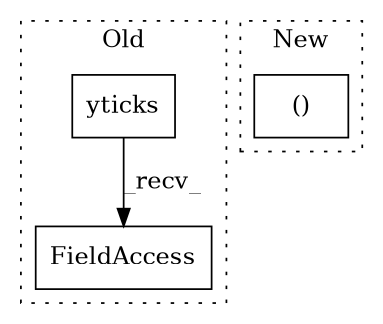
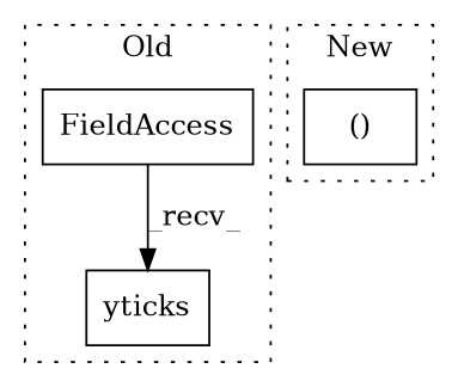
  digraph {
    node [shape=box]
    n1 [a=32 l="12,2" label=yticks s="4253,4300"]
    n2 [a=22 l=10 label=FieldAccess s=4235]
    n3 [a=106 l=18 label="()" s=1364]
    subgraph cluster_1 {
      label=Old
      style=dotted
      n1
      n2
    }
    subgraph cluster_2 {
      label=New
      style=dotted
      n3
    }
-   n1 -> n2 [label=_recv_]
+   n2 -> n1 [label=_recv_]
  }
